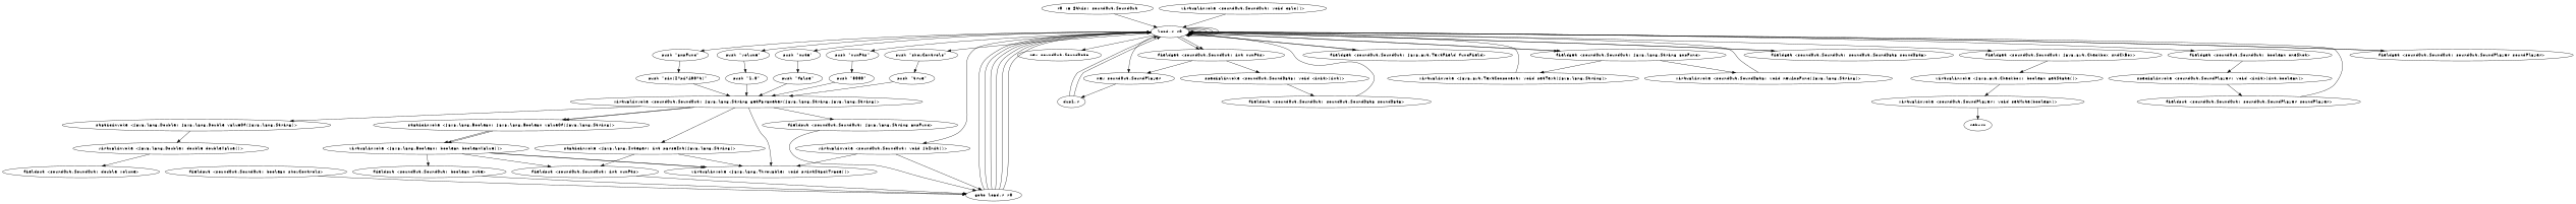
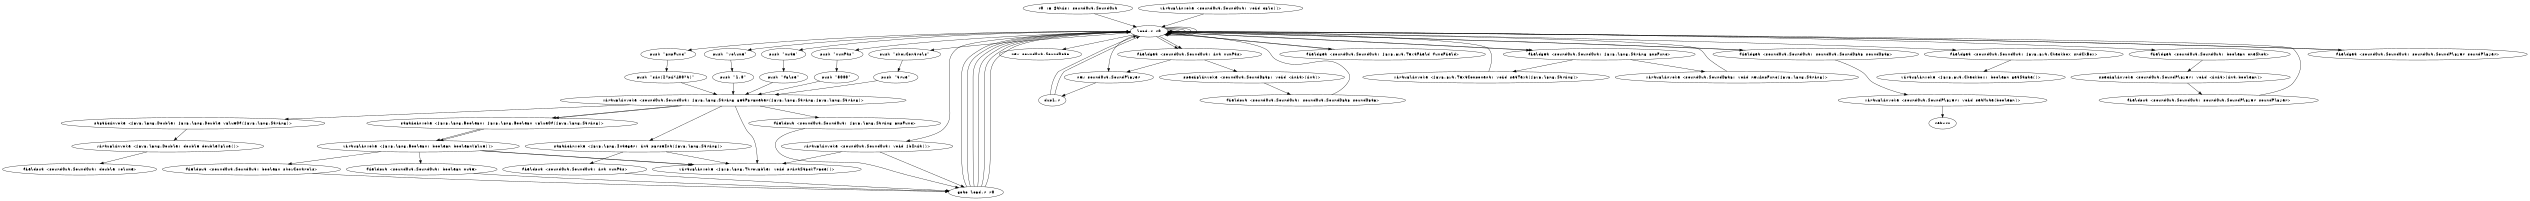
  digraph {
    fontname="DejaVu Sans Mono"
    node [fontname="DejaVu Sans Mono"]
    edge [fontname="DejaVu Sans Mono"]
    "r0 := @this: soundOut.SoundOut"
    "load.r r0"
    "push \"numPts\""
    "push \"showControls\""
    "push \"ampFunc\""
    "push \"volume\""
    "push \"mute\""
    "virtualinvoke <soundOut.SoundOut: void jbInit()>"
    "new soundOut.SoundData"
    "fieldget <soundOut.SoundOut: int numPts>"
    "fieldget <soundOut.SoundOut: java.awt.TextField funcField>"
    "fieldget <soundOut.SoundOut: java.lang.String ampFunc>"
    "fieldget <soundOut.SoundOut: soundOut.SoundData soundData>"
    "new soundOut.SoundPlayer"
    "fieldget <soundOut.SoundOut: boolean oneShot>"
    "fieldget <soundOut.SoundOut: soundOut.SoundPlayer soundPlayer>"
    "fieldget <soundOut.SoundOut: java.awt.Checkbox sndCkBox>"
    "push \"8000\""
    "push \"true\""
    "push \"sin(2*pi*400*t)\""
    "push \"1.0\""
    "push \"false\""
    "virtualinvoke <java.lang.Throwable: void printStackTrace()>"
    "goto load.r r0"
    "specialinvoke <soundOut.SoundData: void <init>(int)>"
    "virtualinvoke <java.awt.TextComponent: void setText(java.lang.String)>"
    "virtualinvoke <soundOut.SoundData: void newAmpFunc(java.lang.String)>"
    "dup1.r"
    "specialinvoke <soundOut.SoundPlayer: void <init>(int,boolean)>"
    "virtualinvoke <soundOut.SoundOut: void calc()>"
    "virtualinvoke <java.awt.Checkbox: boolean getState()>"
    "virtualinvoke <soundOut.SoundOut: java.lang.String getParameter(java.lang.String,java.lang.String)>"
    "staticinvoke <java.lang.Integer: int parseInt(java.lang.String)>"
    "staticinvoke <java.lang.Boolean: java.lang.Boolean valueOf(java.lang.String)>"
    "fieldput <soundOut.SoundOut: java.lang.String ampFunc>"
    "staticinvoke <java.lang.Double: java.lang.Double valueOf(java.lang.String)>"
    "fieldput <soundOut.SoundOut: int numPts>"
    "virtualinvoke <java.lang.Boolean: boolean booleanValue()>"
    "virtualinvoke <java.lang.Double: double doubleValue()>"
    "fieldput <soundOut.SoundOut: boolean showControls>"
    "fieldput <soundOut.SoundOut: boolean mute>"
    "fieldput <soundOut.SoundOut: double volume>"
    "fieldput <soundOut.SoundOut: soundOut.SoundData soundData>"
    "fieldput <soundOut.SoundOut: soundOut.SoundPlayer soundPlayer>"
    "virtualinvoke <soundOut.SoundPlayer: void setMute(boolean)>"
    return
    "r0 := @this: soundOut.SoundOut" -> "load.r r0"
    "load.r r0" -> "load.r r0"
    "load.r r0" -> "load.r r0"
    "load.r r0" -> "load.r r0"
    "load.r r0" -> "load.r r0"
    "load.r r0" -> "load.r r0"
    "load.r r0" -> "push \"numPts\""
    "load.r r0" -> "push \"showControls\""
    "load.r r0" -> "push \"ampFunc\""
    "load.r r0" -> "push \"volume\""
    "load.r r0" -> "push \"mute\""
    "load.r r0" -> "virtualinvoke <soundOut.SoundOut: void jbInit()>"
    "load.r r0" -> "new soundOut.SoundData"
    "load.r r0" -> "fieldget <soundOut.SoundOut: int numPts>"
    "load.r r0" -> "fieldget <soundOut.SoundOut: int numPts>"
    "load.r r0" -> "fieldget <soundOut.SoundOut: java.awt.TextField funcField>"
    "load.r r0" -> "fieldget <soundOut.SoundOut: java.lang.String ampFunc>"
    "load.r r0" -> "fieldget <soundOut.SoundOut: java.lang.String ampFunc>"
    "load.r r0" -> "fieldget <soundOut.SoundOut: soundOut.SoundData soundData>"
    "load.r r0" -> "new soundOut.SoundPlayer"
    "load.r r0" -> "fieldget <soundOut.SoundOut: boolean oneShot>"
    "load.r r0" -> "fieldget <soundOut.SoundOut: soundOut.SoundPlayer soundPlayer>"
    "load.r r0" -> "fieldget <soundOut.SoundOut: java.awt.Checkbox sndCkBox>"
    "push \"numPts\"" -> "push \"8000\""
    "push \"showControls\"" -> "push \"true\""
    "push \"ampFunc\"" -> "push \"sin(2*pi*400*t)\""
    "push \"volume\"" -> "push \"1.0\""
    "push \"mute\"" -> "push \"false\""
    "virtualinvoke <soundOut.SoundOut: void jbInit()>" -> "virtualinvoke <java.lang.Throwable: void printStackTrace()>"
    "virtualinvoke <soundOut.SoundOut: void jbInit()>" -> "goto load.r r0"
    "fieldget <soundOut.SoundOut: int numPts>" -> "new soundOut.SoundPlayer"
    "fieldget <soundOut.SoundOut: int numPts>" -> "specialinvoke <soundOut.SoundData: void <init>(int)>"
    "fieldget <soundOut.SoundOut: java.awt.TextField funcField>" -> "load.r r0"
    "fieldget <soundOut.SoundOut: java.lang.String ampFunc>" -> "virtualinvoke <java.awt.TextComponent: void setText(java.lang.String)>"
    "fieldget <soundOut.SoundOut: java.lang.String ampFunc>" -> "virtualinvoke <soundOut.SoundData: void newAmpFunc(java.lang.String)>"
    "fieldget <soundOut.SoundOut: soundOut.SoundData soundData>" -> "load.r r0"
    "new soundOut.SoundPlayer" -> "dup1.r"
    "fieldget <soundOut.SoundOut: boolean oneShot>" -> "specialinvoke <soundOut.SoundPlayer: void <init>(int,boolean)>"
    "fieldget <soundOut.SoundOut: soundOut.SoundPlayer soundPlayer>" -> "load.r r0"
    "fieldget <soundOut.SoundOut: java.awt.Checkbox sndCkBox>" -> "virtualinvoke <java.awt.Checkbox: boolean getState()>"
    "push \"8000\"" -> "virtualinvoke <soundOut.SoundOut: java.lang.String getParameter(java.lang.String,java.lang.String)>"
    "push \"true\"" -> "virtualinvoke <soundOut.SoundOut: java.lang.String getParameter(java.lang.String,java.lang.String)>"
    "push \"sin(2*pi*400*t)\"" -> "virtualinvoke <soundOut.SoundOut: java.lang.String getParameter(java.lang.String,java.lang.String)>"
    "push \"1.0\"" -> "virtualinvoke <soundOut.SoundOut: java.lang.String getParameter(java.lang.String,java.lang.String)>"
    "push \"false\"" -> "virtualinvoke <soundOut.SoundOut: java.lang.String getParameter(java.lang.String,java.lang.String)>"
    "goto load.r r0" -> "load.r r0"
    "goto load.r r0" -> "load.r r0"
    "goto load.r r0" -> "load.r r0"
    "goto load.r r0" -> "load.r r0"
    "goto load.r r0" -> "load.r r0"
    "goto load.r r0" -> "load.r r0"
    "specialinvoke <soundOut.SoundData: void <init>(int)>" -> "fieldput <soundOut.SoundOut: soundOut.SoundData soundData>"
    "virtualinvoke <java.awt.TextComponent: void setText(java.lang.String)>" -> "load.r r0"
    "virtualinvoke <soundOut.SoundData: void newAmpFunc(java.lang.String)>" -> "load.r r0"
    "dup1.r" -> "load.r r0"
    "dup1.r" -> "load.r r0"
    "specialinvoke <soundOut.SoundPlayer: void <init>(int,boolean)>" -> "fieldput <soundOut.SoundOut: soundOut.SoundPlayer soundPlayer>"
    "virtualinvoke <soundOut.SoundOut: void calc()>" -> "load.r r0"
-   "virtualinvoke <java.awt.Checkbox: boolean getState()>" -> "virtualinvoke <soundOut.SoundPlayer: void setMute(boolean)>"
+   "fieldget <soundOut.SoundOut: soundOut.SoundData soundData>" -> "virtualinvoke <soundOut.SoundPlayer: void setMute(boolean)>"
    "virtualinvoke <soundOut.SoundOut: java.lang.String getParameter(java.lang.String,java.lang.String)>" -> "virtualinvoke <java.lang.Throwable: void printStackTrace()>"
    "virtualinvoke <soundOut.SoundOut: java.lang.String getParameter(java.lang.String,java.lang.String)>" -> "staticinvoke <java.lang.Integer: int parseInt(java.lang.String)>"
    "virtualinvoke <soundOut.SoundOut: java.lang.String getParameter(java.lang.String,java.lang.String)>" -> "staticinvoke <java.lang.Boolean: java.lang.Boolean valueOf(java.lang.String)>"
    "virtualinvoke <soundOut.SoundOut: java.lang.String getParameter(java.lang.String,java.lang.String)>" -> "staticinvoke <java.lang.Boolean: java.lang.Boolean valueOf(java.lang.String)>"
    "virtualinvoke <soundOut.SoundOut: java.lang.String getParameter(java.lang.String,java.lang.String)>" -> "fieldput <soundOut.SoundOut: java.lang.String ampFunc>"
    "virtualinvoke <soundOut.SoundOut: java.lang.String getParameter(java.lang.String,java.lang.String)>" -> "staticinvoke <java.lang.Double: java.lang.Double valueOf(java.lang.String)>"
    "staticinvoke <java.lang.Integer: int parseInt(java.lang.String)>" -> "virtualinvoke <java.lang.Throwable: void printStackTrace()>"
    "staticinvoke <java.lang.Integer: int parseInt(java.lang.String)>" -> "fieldput <soundOut.SoundOut: int numPts>"
    "staticinvoke <java.lang.Boolean: java.lang.Boolean valueOf(java.lang.String)>" -> "virtualinvoke <java.lang.Boolean: boolean booleanValue()>"
    "staticinvoke <java.lang.Boolean: java.lang.Boolean valueOf(java.lang.String)>" -> "virtualinvoke <java.lang.Boolean: boolean booleanValue()>"
    "fieldput <soundOut.SoundOut: java.lang.String ampFunc>" -> "goto load.r r0"
    "staticinvoke <java.lang.Double: java.lang.Double valueOf(java.lang.String)>" -> "virtualinvoke <java.lang.Double: double doubleValue()>"
    "fieldput <soundOut.SoundOut: int numPts>" -> "goto load.r r0"
    "virtualinvoke <java.lang.Boolean: boolean booleanValue()>" -> "virtualinvoke <java.lang.Throwable: void printStackTrace()>"
    "virtualinvoke <java.lang.Boolean: boolean booleanValue()>" -> "virtualinvoke <java.lang.Throwable: void printStackTrace()>"
-   "virtualinvoke <java.lang.Boolean: boolean booleanValue()>" -> "fieldput <soundOut.SoundOut: int numPts>"
+   "virtualinvoke <java.lang.Boolean: boolean booleanValue()>" -> "fieldput <soundOut.SoundOut: boolean showControls>"
    "virtualinvoke <java.lang.Boolean: boolean booleanValue()>" -> "fieldput <soundOut.SoundOut: boolean mute>"
    "virtualinvoke <java.lang.Double: double doubleValue()>" -> "fieldput <soundOut.SoundOut: double volume>"
    "fieldput <soundOut.SoundOut: boolean showControls>" -> "goto load.r r0"
    "fieldput <soundOut.SoundOut: boolean mute>" -> "goto load.r r0"
    "fieldput <soundOut.SoundOut: soundOut.SoundData soundData>" -> "load.r r0"
    "fieldput <soundOut.SoundOut: soundOut.SoundPlayer soundPlayer>" -> "load.r r0"
    "virtualinvoke <soundOut.SoundPlayer: void setMute(boolean)>" -> return
  }
